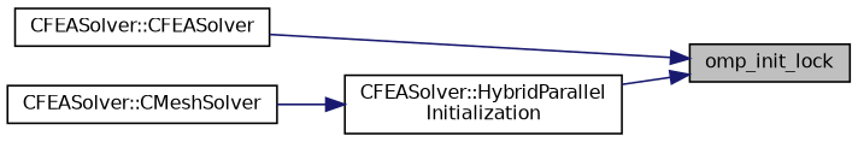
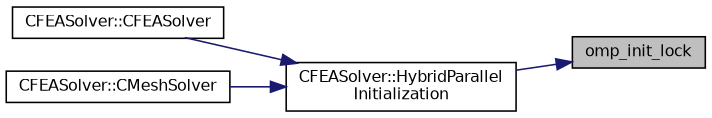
  digraph {
    rankdir=RL
    node [color=black fillcolor=white fontname=Helvetica fontsize=10 shape=record style=filled]
    edge [color=midnightblue dir=back fontname=Helvetica fontsize=10 labelfontname=Helvetica labelfontsize=10 style=solid]
    n1 [fillcolor=grey75 fontcolor=black height=0.2 label=omp_init_lock width=0.4]
    n2 [height=0.2 label="CFEASolver::HybridParallel\lInitialization" width=0.4]
    n3 [height=0.2 label="CFEASolver::CFEASolver" width=0.4]
    n4 [height=0.2 label="CFEASolver::CMeshSolver" width=0.4]
    n1 -> n2
-   n1 -> n3
+   n2 -> n3
    n2 -> n4
  }
